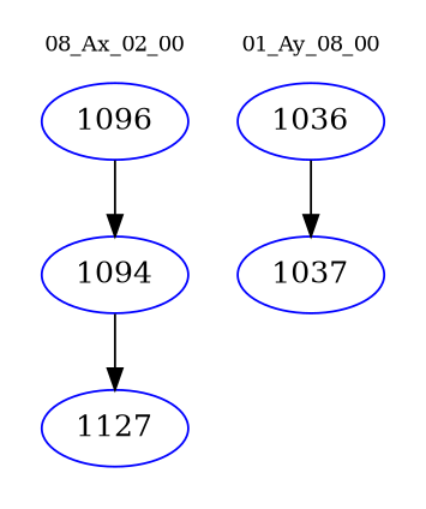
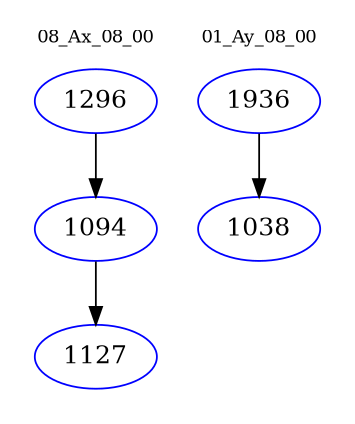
  digraph {
    node [color=blue]
    edge [color=black]
-   n1 [label=1096]
+   n1 [label=1296]
    n2 [label=1094]
    n3 [label=1127]
-   n4 [label=1036]
-   n5 [label=1037]
+   n4 [label=1936]
+   n5 [label=1038]
    subgraph cluster_1 {
      color=white
      fontsize=10
-     label="08_Ax_02_00"
+     label="08_Ax_08_00"
      n1
      n2
      n3
    }
    subgraph cluster_2 {
      color=white
      fontsize=10
      label="01_Ay_08_00"
      n4
      n5
    }
    n1 -> n2
    n2 -> n3
    n4 -> n5
  }
